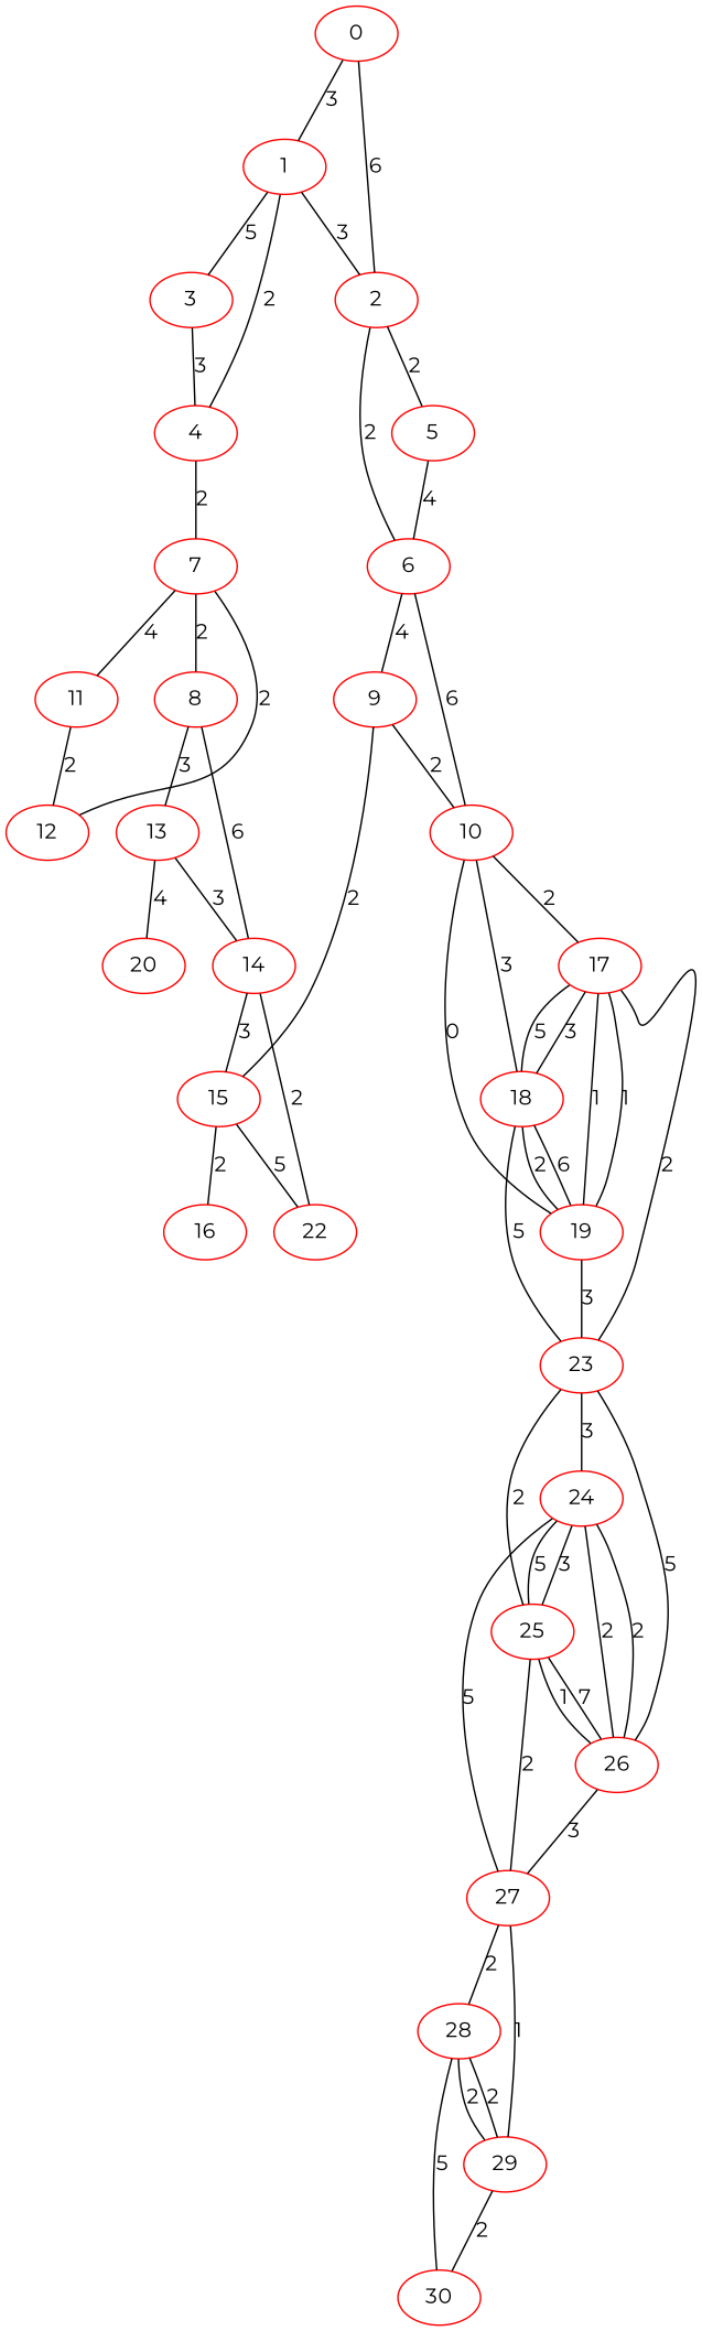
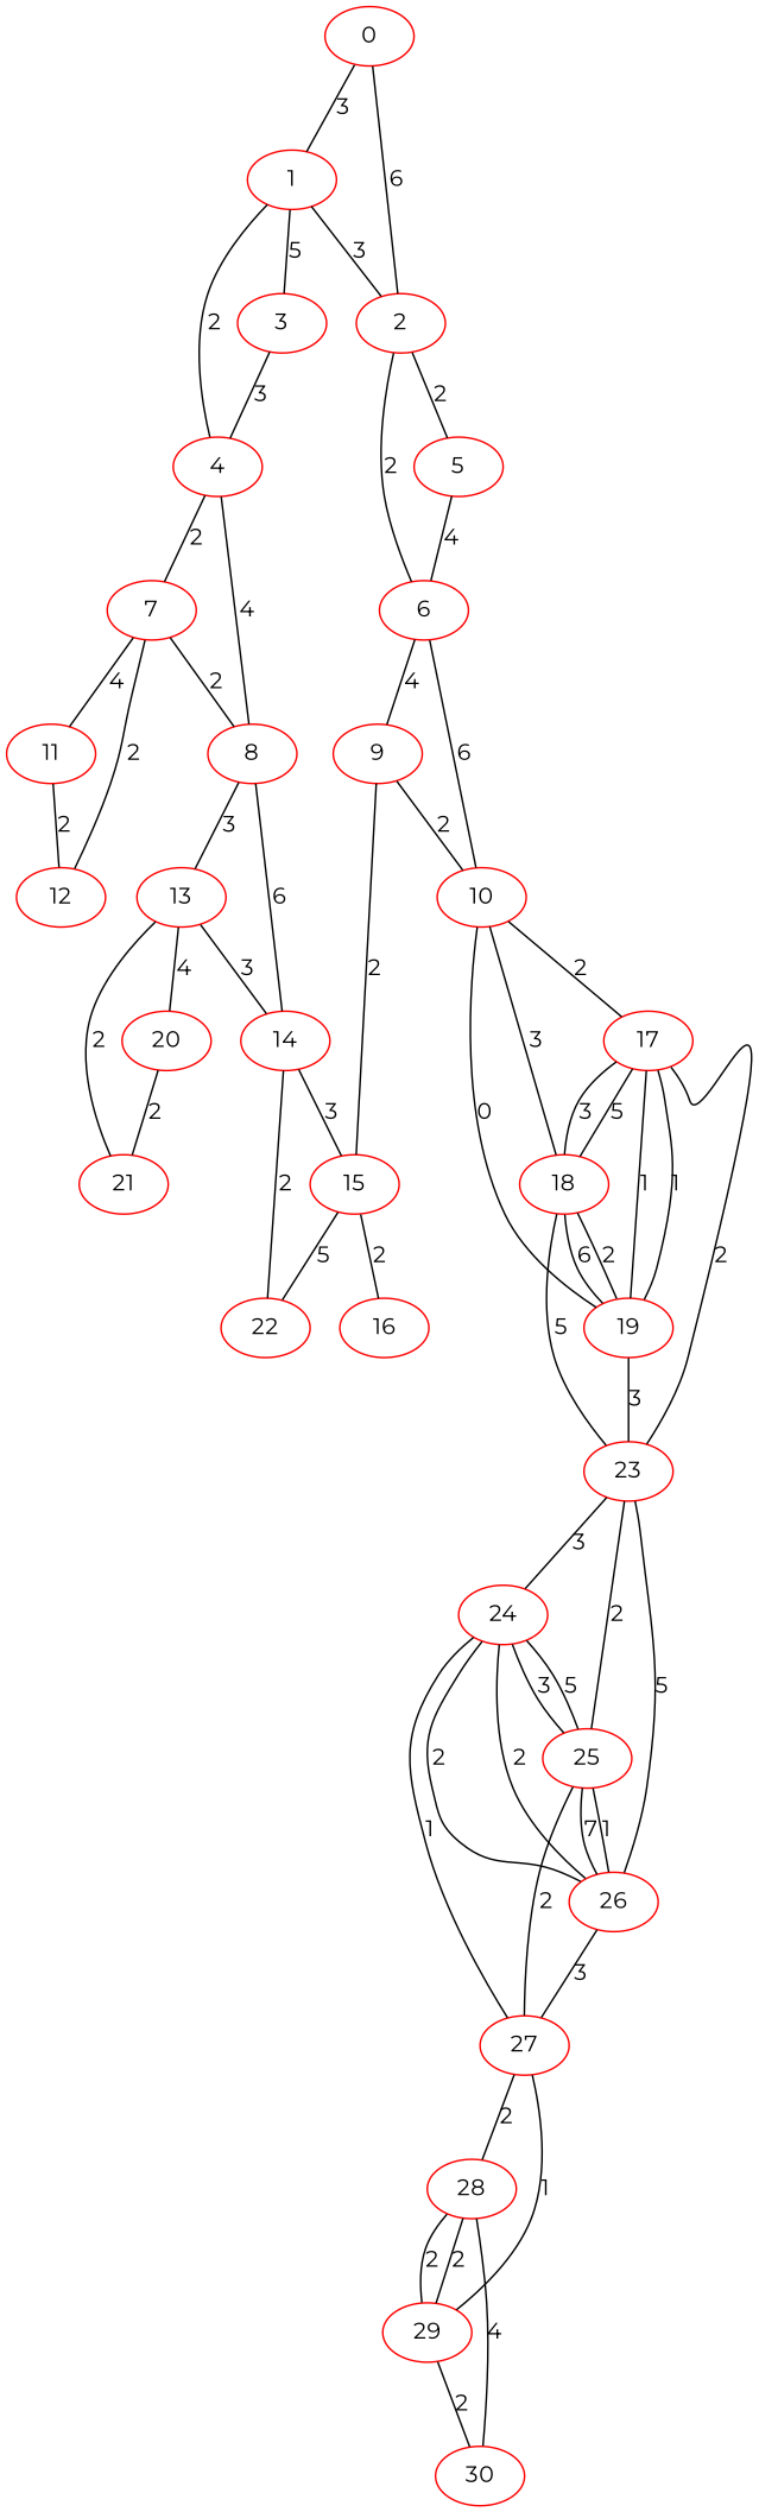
  graph {
    fontname=Montserrat
    node [color=red fontname=Montserrat weight=1]
    edge [fontname=Montserrat]
    0
    1
    2
    3
    4
    5
    6
    7
    8
    9
    10
    11
    12
    13
    14
    15
    17
    18
    19
    20
+   21
    22
    16
    23
    24
    25
    26
    27
    28
    29
    30
    0 -- 1 [label=3]
    0 -- 2 [label=6]
    1 -- 2 [label=3]
    1 -- 3 [label=5]
    1 -- 4 [label=2]
    2 -- 5 [label=2]
    2 -- 6 [label=2]
    3 -- 4 [label=3]
    4 -- 7 [label=2]
+   4 -- 8 [label=4]
    5 -- 6 [label=4]
    6 -- 9 [label=4]
    6 -- 10 [label=6]
    7 -- 8 [label=2]
    7 -- 11 [label=4]
    7 -- 12 [label=2]
    8 -- 13 [label=3]
    8 -- 14 [label=6]
    9 -- 10 [label=2]
    9 -- 15 [label=2]
    10 -- 17 [label=2]
    10 -- 18 [label=3]
    10 -- 19 [label=0]
    11 -- 12 [label=2]
    13 -- 14 [label=3]
    13 -- 20 [label=4]
+   13 -- 21 [label=2]
    14 -- 15 [label=3]
    14 -- 22 [label=2]
    15 -- 22 [label=5]
    15 -- 16 [label=2]
    17 -- 18 [label=5]
    17 -- 18 [label=3]
    17 -- 19 [label=1]
    17 -- 19 [label=1]
    17 -- 23 [label=2]
    18 -- 19 [label=6]
    18 -- 19 [label=2]
    18 -- 23 [label=5]
    19 -- 23 [label=3]
+   20 -- 21 [label=2]
    23 -- 24 [label=3]
    23 -- 25 [label=2]
    23 -- 26 [label=5]
    24 -- 25 [label=5]
    24 -- 25 [label=3]
    24 -- 26 [label=2]
    24 -- 26 [label=2]
-   24 -- 27 [label=5]
+   24 -- 27 [label=1]
    25 -- 26 [label=7]
    25 -- 26 [label=1]
    25 -- 27 [label=2]
    26 -- 27 [label=3]
    27 -- 28 [label=2]
    27 -- 29 [label=1]
    28 -- 29 [label=2]
    28 -- 29 [label=2]
-   28 -- 30 [label=5]
+   28 -- 30 [label=4]
    29 -- 30 [label=2]
  }
